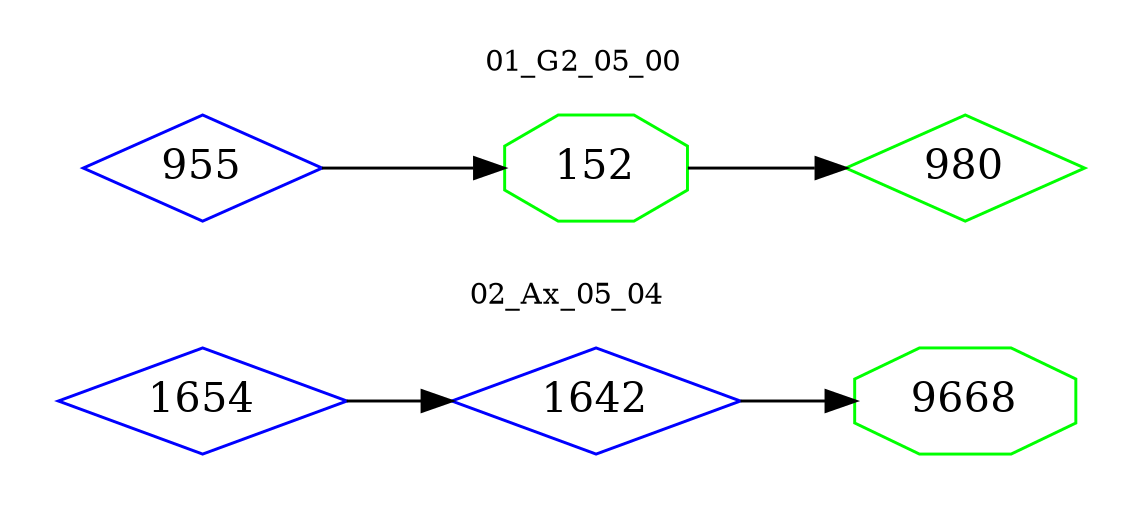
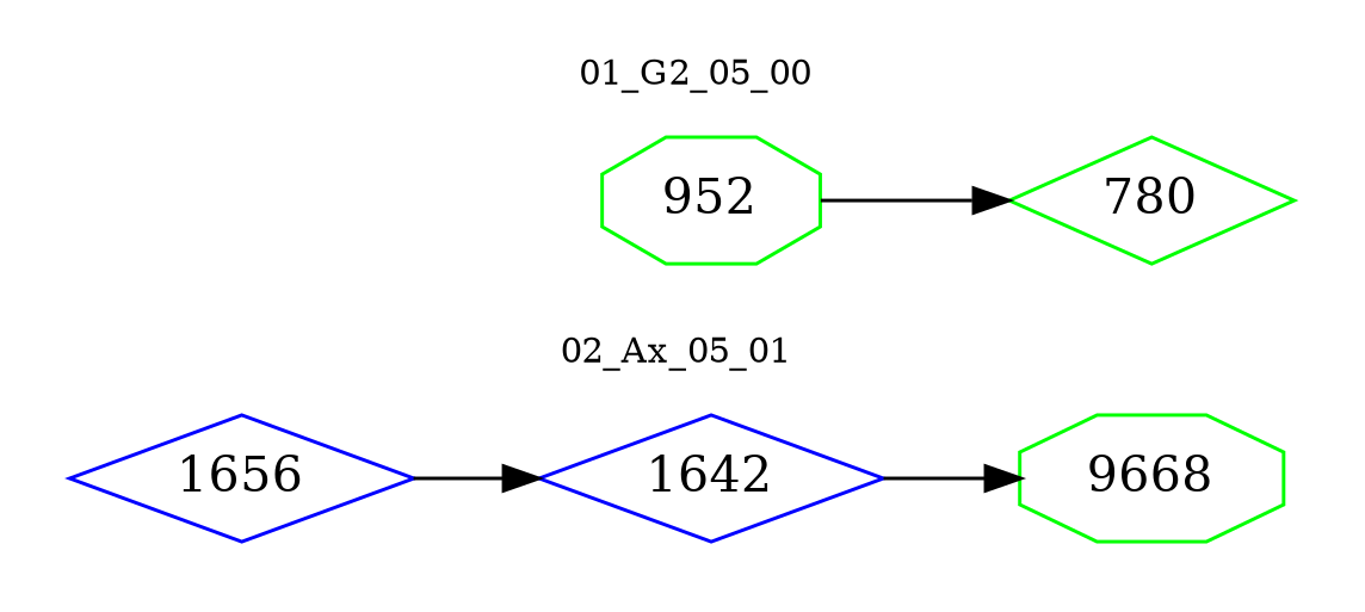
  digraph {
    rankdir=LR
    node [color=blue shape=diamond]
    edge [color=black]
-   n1 [label=1654]
+   n1 [label=1656]
    n2 [label=1642]
    n3 [color=green label=9668 shape=octagon]
-   n4 [label=955]
-   n5 [color=green label=152 shape=octagon]
-   n6 [color=green label=980]
+   n5 [color=green label=952 shape=octagon]
+   n6 [color=green label=780]
    subgraph cluster_1 {
      color=white
      fontsize=10
-     label="02_Ax_05_04"
+     label="02_Ax_05_01"
      n1
      n2
      n3
    }
    subgraph cluster_2 {
      color=white
      fontsize=10
      label="01_G2_05_00"
-     n4
      n5
      n6
    }
    n1 -> n2
    n2 -> n3
-   n4 -> n5
    n5 -> n6
  }
